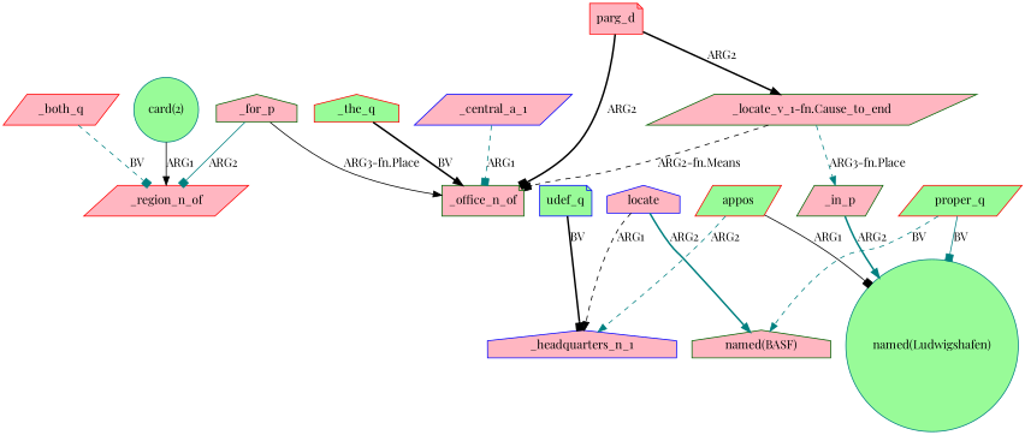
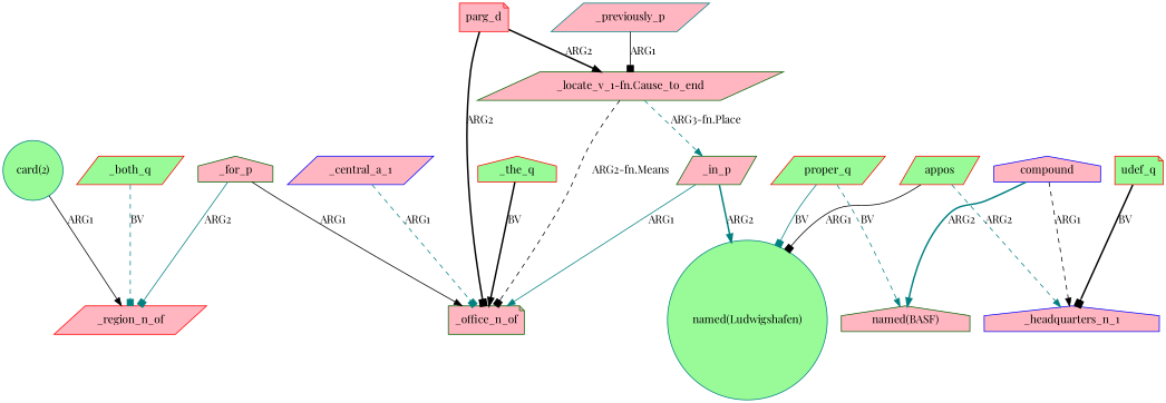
  digraph {
    fontname="Playfair Display"
    node [color=red fillcolor=lightpink fontname="Playfair Display" shape=parallelogram style=filled]
    edge [arrowhead=normal color=teal fontname="Playfair Display" style=solid]
    _for_p [color=darkgreen shape=house]
    _region_n_of
    _office_n_of [color=darkgreen shape=note]
    _in_p [color=darkgreen]
    "named(Ludwigshafen)" [color=teal fillcolor=palegreen shape=circle]
    _central_a_1 [color=blue]
+   _previously_p [color=teal]
    "_locate_v_1-fn.Cause_to_end" [color=darkgreen]
-   compound [color=blue shape=house label=locate]
+   compound [color=blue shape=house]
    "named(BASF)" [color=darkgreen shape=house]
    _headquarters_n_1 [color=blue shape=house]
    parg_d [shape=note]
    "card(2)" [color=teal fillcolor=palegreen shape=circle]
    appos [fillcolor=palegreen]
    proper_q [fillcolor=palegreen]
    _the_q [fillcolor=palegreen shape=house]
-   udef_q [color=blue fillcolor=palegreen shape=note]
-   _both_q
+   udef_q [fillcolor=palegreen shape=note]
+   _both_q [fillcolor=palegreen]
    _for_p -> _region_n_of [arrowhead=box label=ARG2]
-   _for_p -> _office_n_of [color=black label="ARG3-fn.Place"]
+   _for_p -> _office_n_of [color=black label=ARG1]
+   _in_p -> _office_n_of [label=ARG1]
    _in_p -> "named(Ludwigshafen)" [label=ARG2 style=bold]
    _central_a_1 -> _office_n_of [arrowhead=box label=ARG1 style=dashed]
+   _previously_p -> "_locate_v_1-fn.Cause_to_end" [arrowhead=box color=black label=ARG1]
    "_locate_v_1-fn.Cause_to_end" -> _office_n_of [arrowhead=box color=black label="ARG2-fn.Means" style=dashed]
    "_locate_v_1-fn.Cause_to_end" -> _in_p [label="ARG3-fn.Place" style=dashed]
    compound -> "named(BASF)" [label=ARG2 style=bold]
    compound -> _headquarters_n_1 [color=black label=ARG1 style=dashed]
    parg_d -> _office_n_of [arrowhead=box color=black label=ARG2 style=bold]
    parg_d -> "_locate_v_1-fn.Cause_to_end" [color=black label=ARG2 style=bold]
    "card(2)" -> _region_n_of [color=black label=ARG1]
    appos -> "named(Ludwigshafen)" [arrowhead=box color=black label=ARG1]
    appos -> _headquarters_n_1 [label=ARG2 style=dashed]
    proper_q -> "named(Ludwigshafen)" [arrowhead=box label=BV]
    proper_q -> "named(BASF)" [label=BV style=dashed]
    _the_q -> _office_n_of [color=black label=BV style=bold]
    udef_q -> _headquarters_n_1 [arrowhead=box color=black label=BV style=bold]
    _both_q -> _region_n_of [arrowhead=box label=BV style=dashed]
  }
